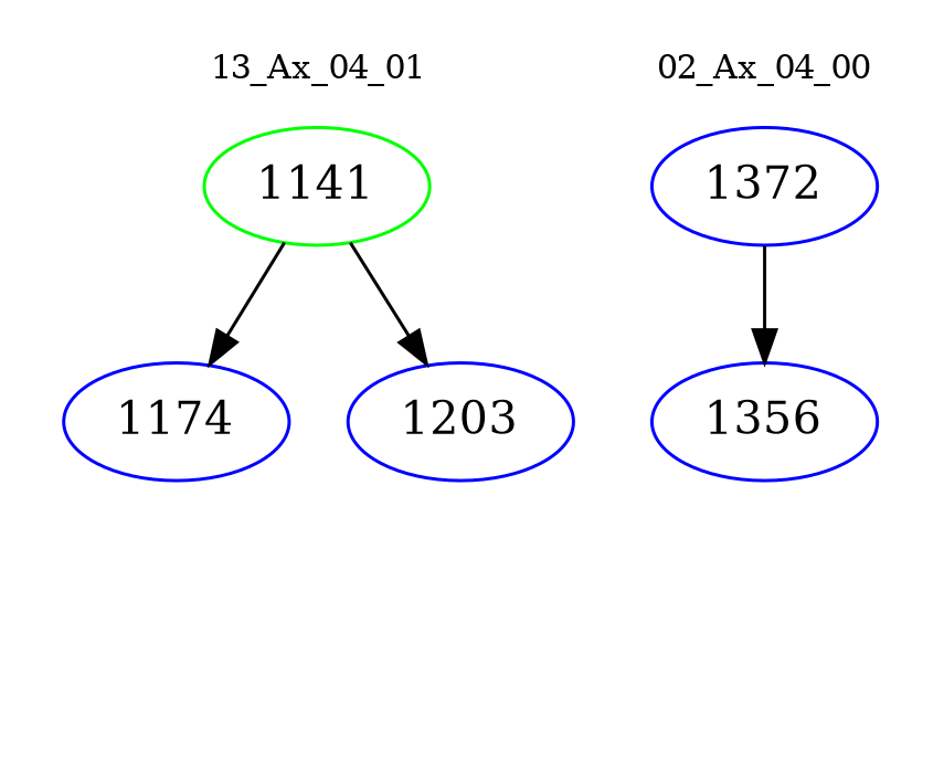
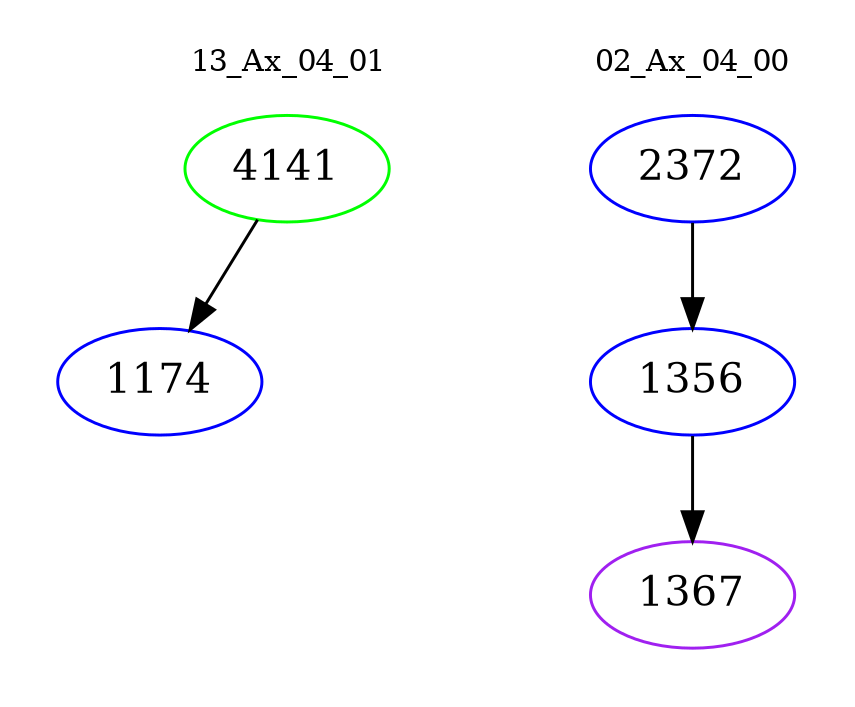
  digraph {
    node [color=blue]
    edge [color=black]
    n1 [label=1174]
-   n2 [color=green label=1141]
-   n3 [label=1203]
-   n4 [label=1372]
+   n2 [color=green label=4141]
+   n4 [label=2372]
    n5 [label=1356]
+   n6 [color=purple label=1367]
    subgraph cluster_1 {
      color=white
      fontsize=10
      label="13_Ax_04_01"
      n1
      n2
-     n3
    }
    subgraph cluster_2 {
      color=white
      fontsize=10
      label="02_Ax_04_00"
      n4
      n5
+     n6
    }
    n2 -> n1
-   n2 -> n3
    n4 -> n5
+   n5 -> n6
  }
